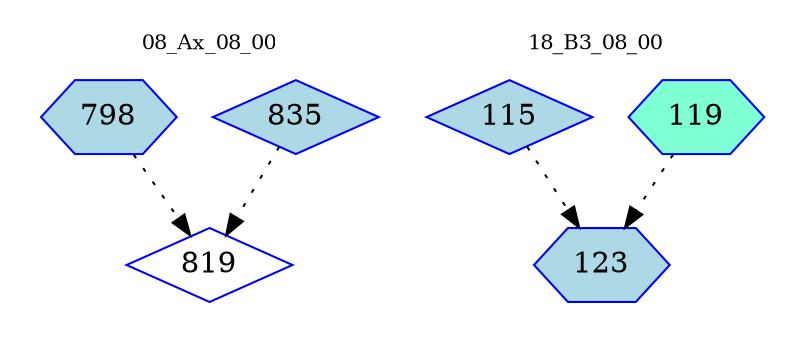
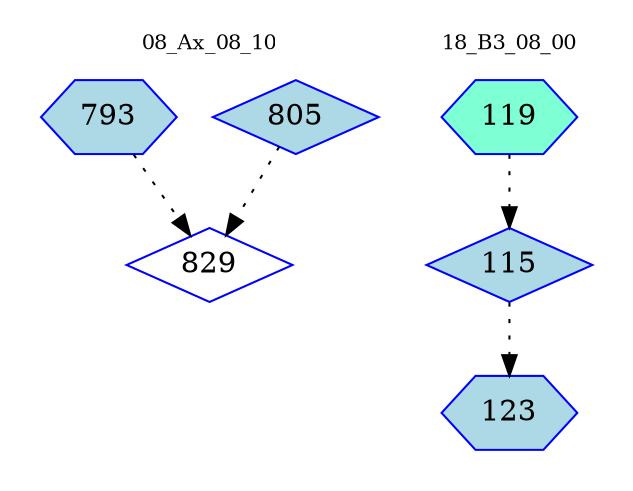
  digraph {
    fontname="DejaVu Serif"
    node [color=blue fillcolor=lightblue fontname="DejaVu Serif" shape=diamond style=filled]
    edge [color=black fontname="DejaVu Serif" style=dotted]
-   n1 [label=835]
-   n2 [label=798 shape=hexagon]
-   n3 [fillcolor=white label=819]
+   n1 [label=805]
+   n2 [label=793 shape=hexagon]
+   n3 [fillcolor=white label=829]
    n4 [fillcolor=aquamarine label=119 shape=hexagon]
    n5 [label=115]
    n6 [label=123 shape=hexagon]
    subgraph cluster_1 {
      color=white
      fontsize=10
-     label="08_Ax_08_00"
+     label="08_Ax_08_10"
      n1
      n2
      n3
    }
    subgraph cluster_2 {
      color=white
      fontsize=10
      label="18_B3_08_00"
      n4
      n5
      n6
    }
    n1 -> n3
    n2 -> n3
-   n4 -> n6
+   n4 -> n5
    n5 -> n6
  }
